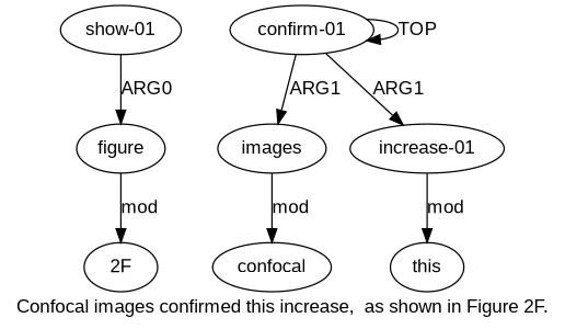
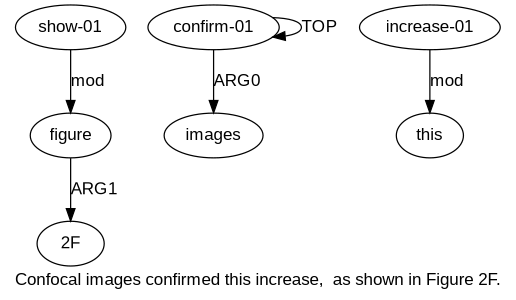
  digraph {
    fontname="Liberation Sans"
    label="Confocal images confirmed this increase,  as shown in Figure 2F."
    node [color=black fontname="Liberation Sans"]
    edge [color=black fontname="Liberation Sans" gold_label=mod test_label=mod]
    n1 [gold_ind=-1 gold_label="2F" label="2F" test_ind=-1 test_label="2F"]
    n2 [gold_ind=1 gold_label=images label=images test_ind=1 test_label=images]
-   n3 [gold_ind=2 gold_label=confocal label=confocal test_ind=2 test_label=confocal]
    n4 [gold_ind=0 gold_label="confirm-01" label="confirm-01" test_ind=0 test_label="confirm-01"]
    n5 [gold_ind=3 gold_label="increase-01" label="increase-01" test_ind=3 test_label="increase-01"]
    n6 [gold_ind=4 gold_label=this label=this test_ind=4 test_label=this]
    n7 [gold_ind=5 gold_label="show-01" label="show-01" test_ind=5 test_label="show-01"]
    n8 [gold_ind=6 gold_label=figure label=figure test_ind=6 test_label=figure]
-   n2 -> n3 [label=mod]
-   n4 -> n2 [gold_label=ARG0 label=ARG1 test_label=ARG0]
+   n4 -> n2 [gold_label=ARG0 label=ARG0 test_label=ARG0]
    n4 -> n4 [gold_label=TOP label=TOP test_label=TOP]
-   n4 -> n5 [gold_label=ARG1 label=ARG1 test_label=ARG1]
    n5 -> n6 [label=mod]
-   n7 -> n8 [gold_label=ARG0 label=ARG0 test_label=ARG0]
-   n8 -> n1 [label=mod]
+   n7 -> n8 [gold_label=ARG0 label=mod test_label=ARG0]
+   n8 -> n1 [label=ARG1]
  }
